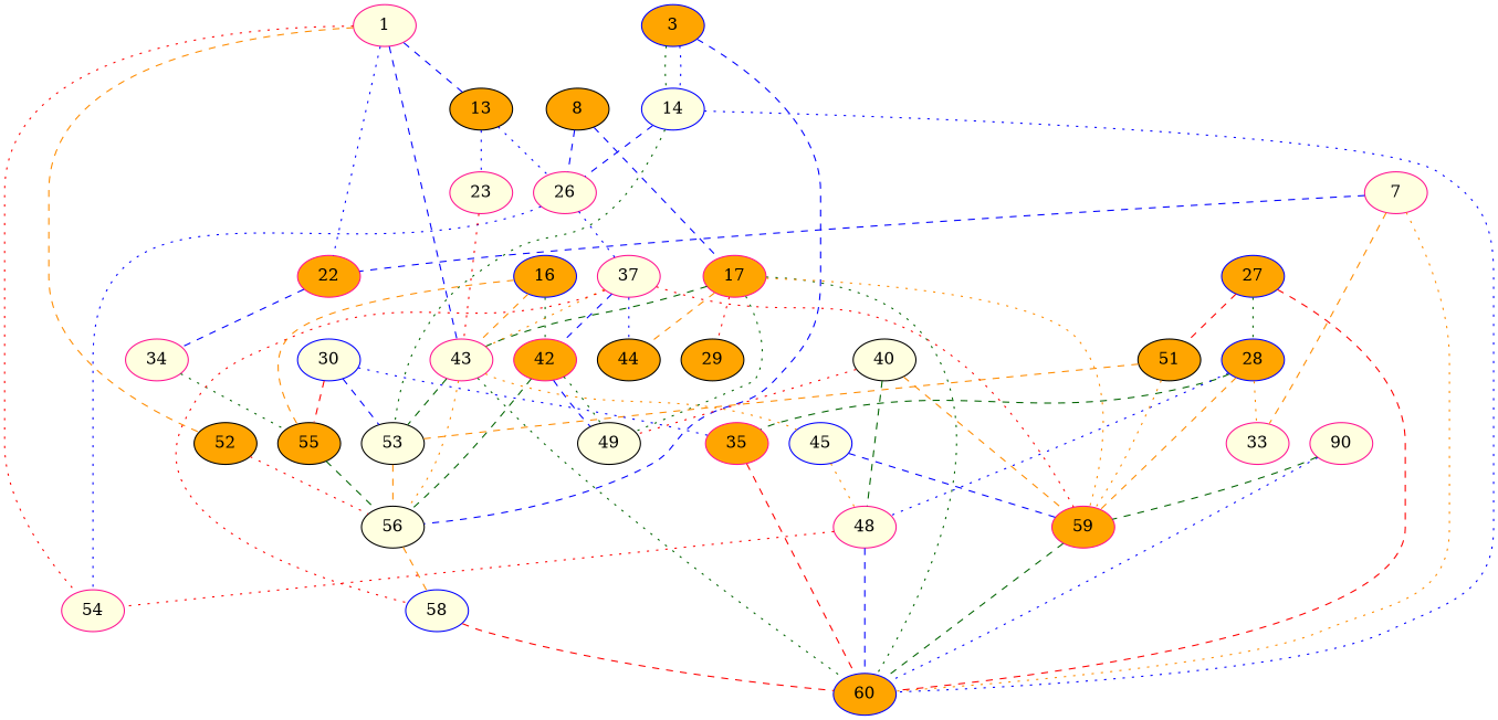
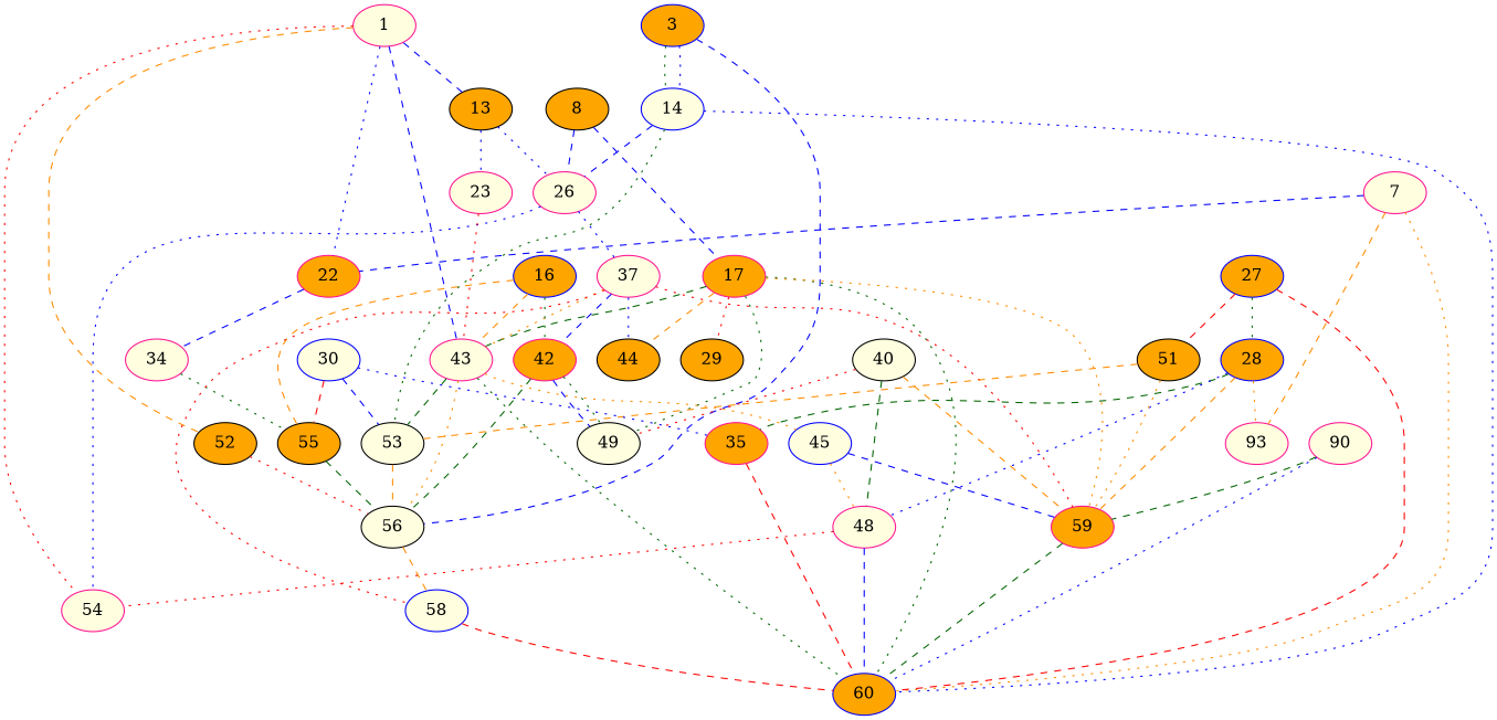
  graph {
    node [color=deeppink fillcolor=lightyellow style=filled]
    edge [color=blue style=dotted]
    13 [color=black fillcolor=orange]
    1
    22 [fillcolor=orange]
    43 [super="+10+39"]
    52 [color=black fillcolor=orange]
    54
    26 [super="+19"]
    23 [super="+6"]
    34
    56 [color=black super="+41"]
    60 [color=blue fillcolor=orange super="+24+21+36+57"]
    53 [color=black super="+38"]
    45 [color=blue]
    3 [color=blue fillcolor=orange]
    14 [color=blue]
    58 [color=blue]
    7
-   33
+   33 [label=93]
    17 [fillcolor=orange super="+9"]
    29 [color=black fillcolor=orange]
    44 [color=black fillcolor=orange]
    49 [color=black]
    59 [fillcolor=orange super="+46+25"]
    8 [color=black fillcolor=orange]
    37 [super="+32"]
    16 [color=blue fillcolor=orange]
    42 [fillcolor=orange]
    55 [color=black fillcolor=orange]
    27 [color=blue fillcolor=orange]
    28 [color=blue fillcolor=orange]
    51 [color=black fillcolor=orange super="+20"]
    35 [fillcolor=orange]
    48 [super="+12"]
    30 [color=blue]
    40 [color=black]
    n36 [label=90]
    13 -- 26
    13 -- 23 [weight=2]
    1 -- 13 [style=dashed]
    1 -- 22
    1 -- 43 [style=dashed weight=2]
    1 -- 52 [color=darkorange style=dashed]
    1 -- 54 [color=red]
    22 -- 34 [style=dashed]
    43 -- 56 [color=darkorange]
    43 -- 60 [color=darkgreen weight=3]
    43 -- 53 [color=darkgreen style=dashed]
    43 -- 45 [color=darkorange weight=2]
    52 -- 56 [color=red weight=2]
    26 -- 54
    26 -- 37
    23 -- 43 [color=red]
    34 -- 55 [color=darkgreen]
    56 -- 58 [color=darkorange style=dashed]
    53 -- 56 [color=darkorange style=dashed weight=2]
    45 -- 59 [style=dashed]
    45 -- 48 [color=darkorange weight=2]
    3 -- 56 [style=dashed]
    3 -- 14 [color=darkgreen]
    3 -- 14
    14 -- 26 [style=dashed]
    14 -- 60
    14 -- 53 [color=darkgreen weight=2]
    58 -- 60 [color=red style=dashed weight=4]
    7 -- 22 [style=dashed]
    7 -- 60 [color=darkorange weight=2]
    7 -- 33 [color=darkorange style=dashed]
    17 -- 43 [color=darkgreen style=dashed]
    17 -- 60 [color=darkgreen]
    17 -- 29 [color=red weight=2]
    17 -- 44 [color=darkorange style=dashed]
    17 -- 49 [color=darkgreen weight=2]
    17 -- 59 [color=darkorange weight=2]
    59 -- 60 [color=darkgreen style=dashed]
    8 -- 26 [style=dashed]
    8 -- 17 [style=dashed]
    37 -- 43 [color=darkorange]
    37 -- 58 [color=red weight=2]
    37 -- 44
    37 -- 59 [color=red weight=2]
    37 -- 42 [style=dashed]
    16 -- 43 [color=darkorange style=dashed]
    16 -- 42 [color=darkgreen]
    16 -- 55 [color=darkorange style=dashed]
    42 -- 56 [color=darkgreen style=dashed]
    42 -- 49 [style=dashed]
    42 -- 49 [color=darkgreen]
    55 -- 56 [color=darkgreen style=dashed weight=2]
    27 -- 60 [color=red style=dashed]
    27 -- 28 [color=darkgreen]
    27 -- 51 [color=red style=dashed]
    28 -- 33 [color=darkorange]
    28 -- 59 [color=darkorange style=dashed]
    28 -- 35 [color=darkgreen style=dashed]
    28 -- 48
    51 -- 53 [color=darkorange style=dashed]
    51 -- 59 [color=darkorange]
    35 -- 60 [color=red style=dashed]
    48 -- 54 [color=red]
    48 -- 60 [style=dashed weight=3]
    30 -- 53 [style=dashed]
    30 -- 55 [color=red style=dashed]
    30 -- 35
    40 -- 49 [color=red]
    40 -- 59 [color=darkorange style=dashed]
    40 -- 48 [color=darkgreen style=dashed]
    n36 -- 60 [weight=4]
    n36 -- 59 [color=darkgreen style=dashed]
  }
